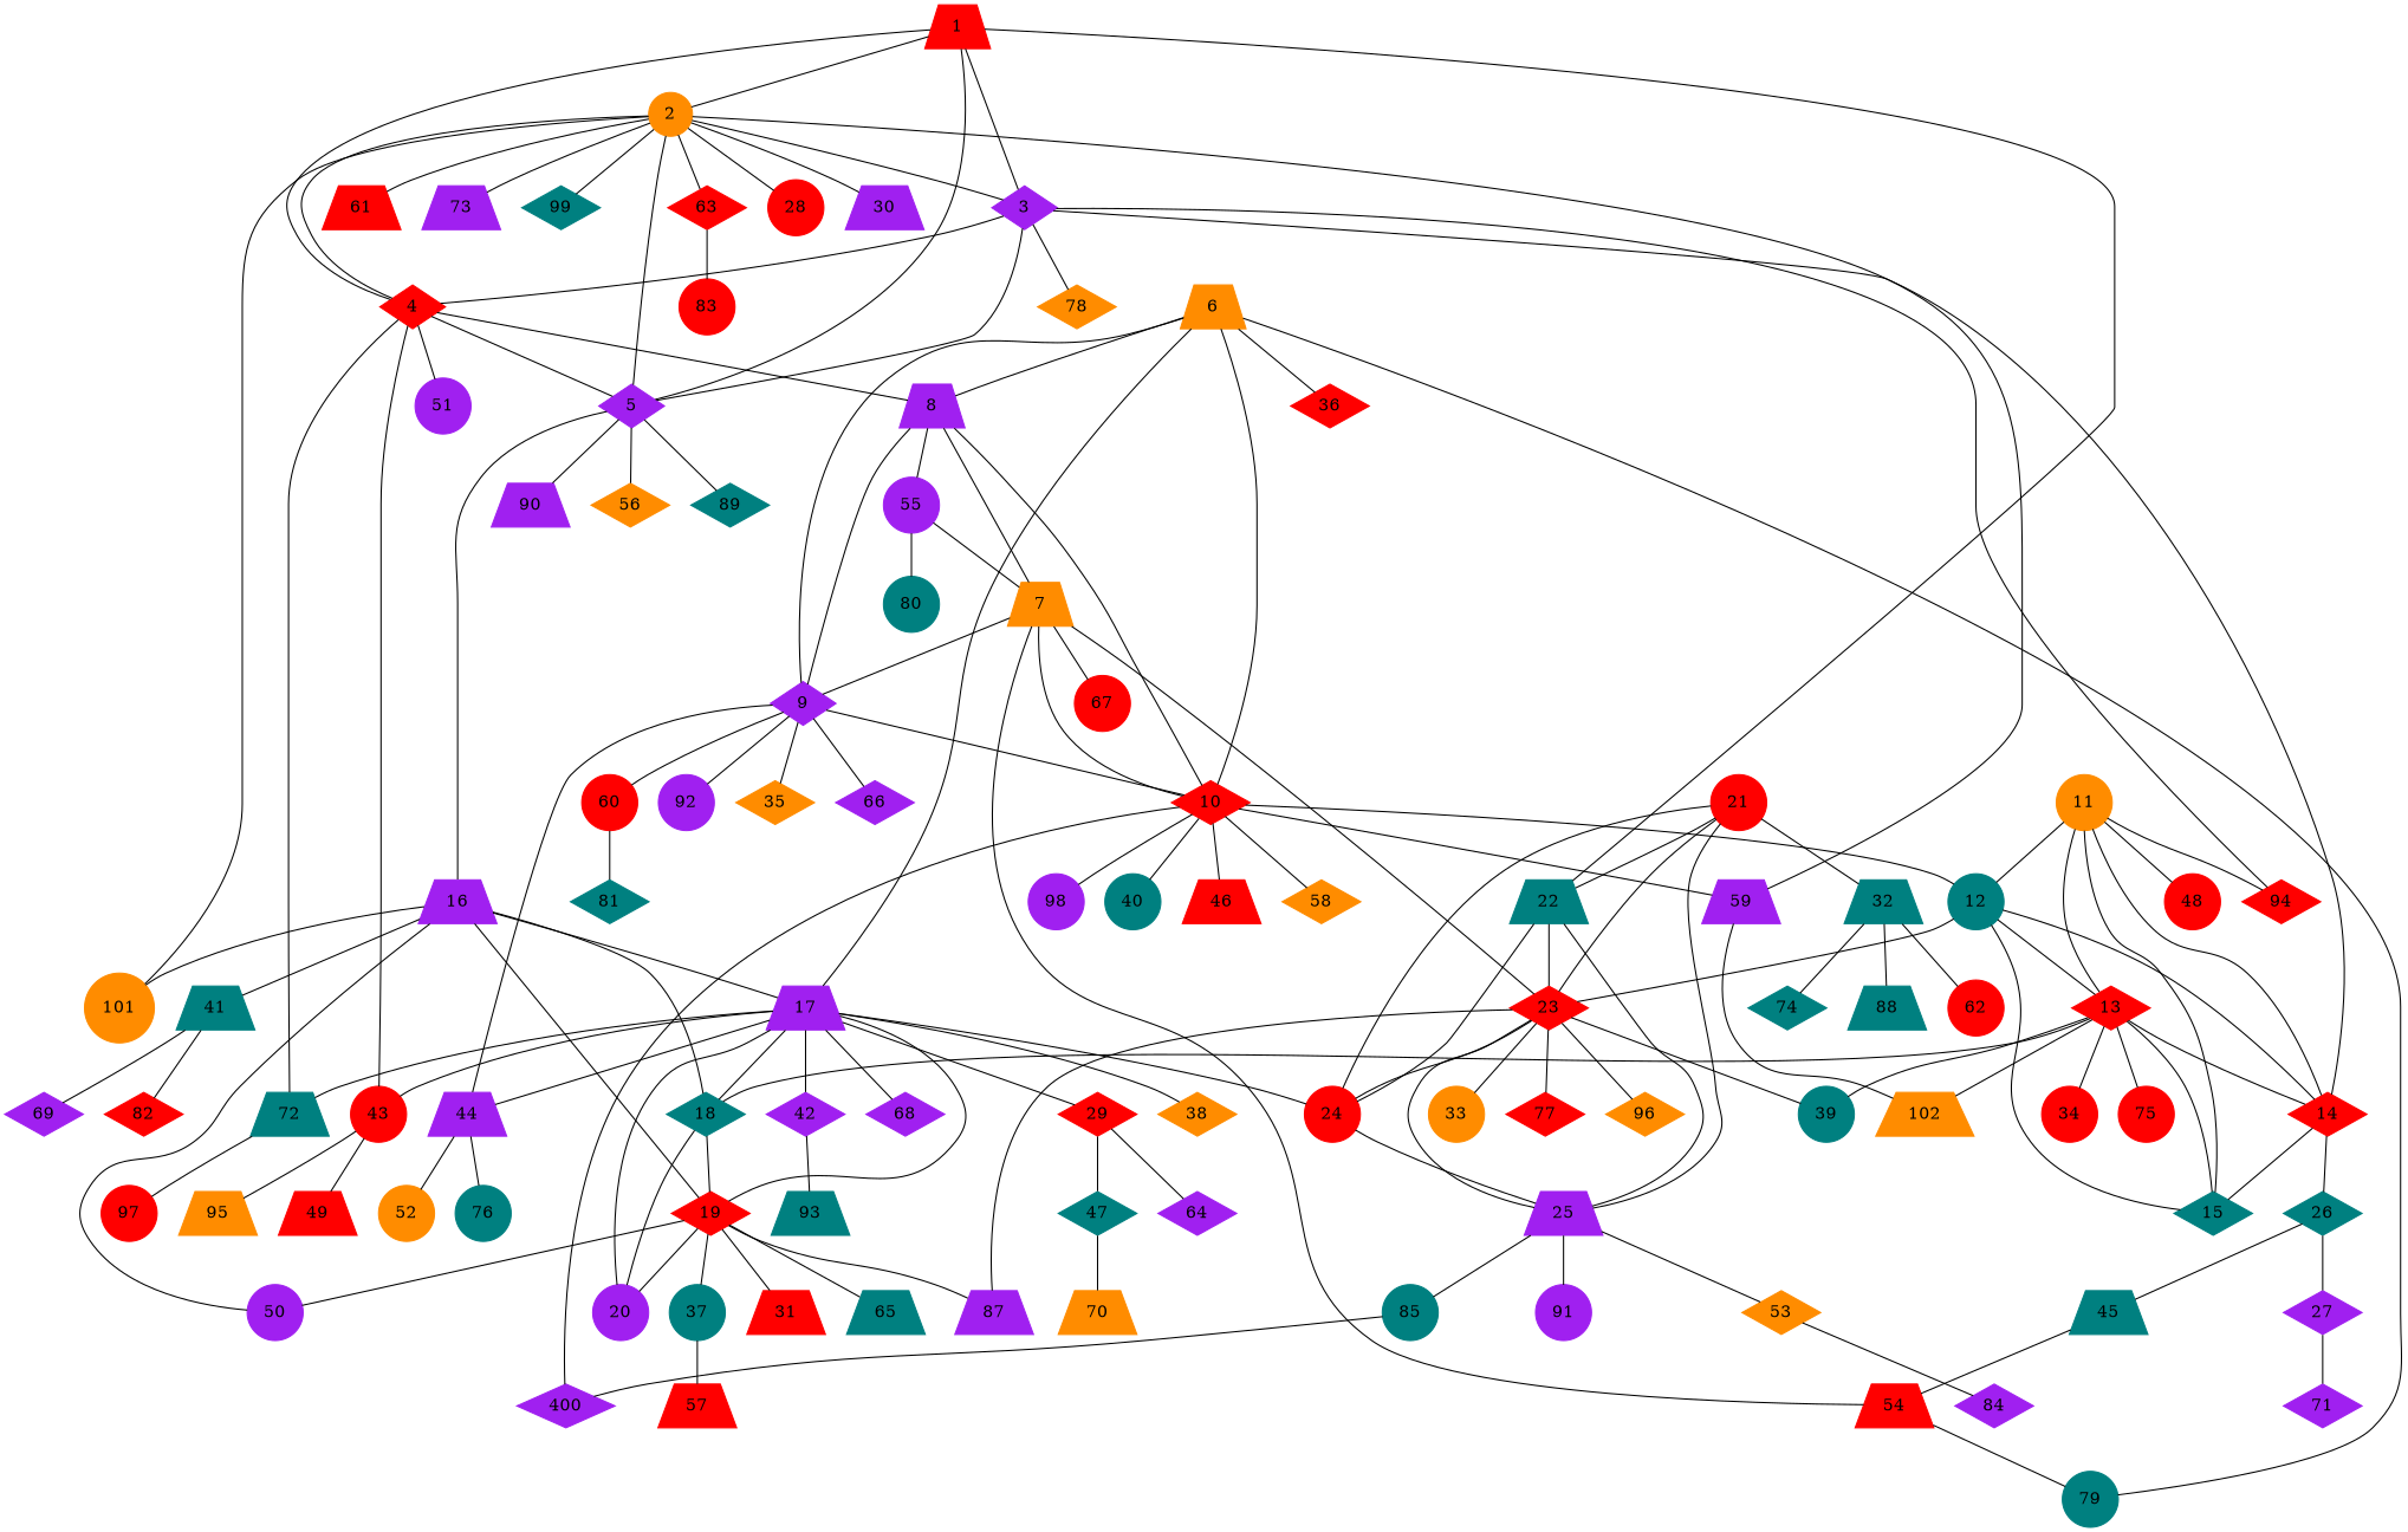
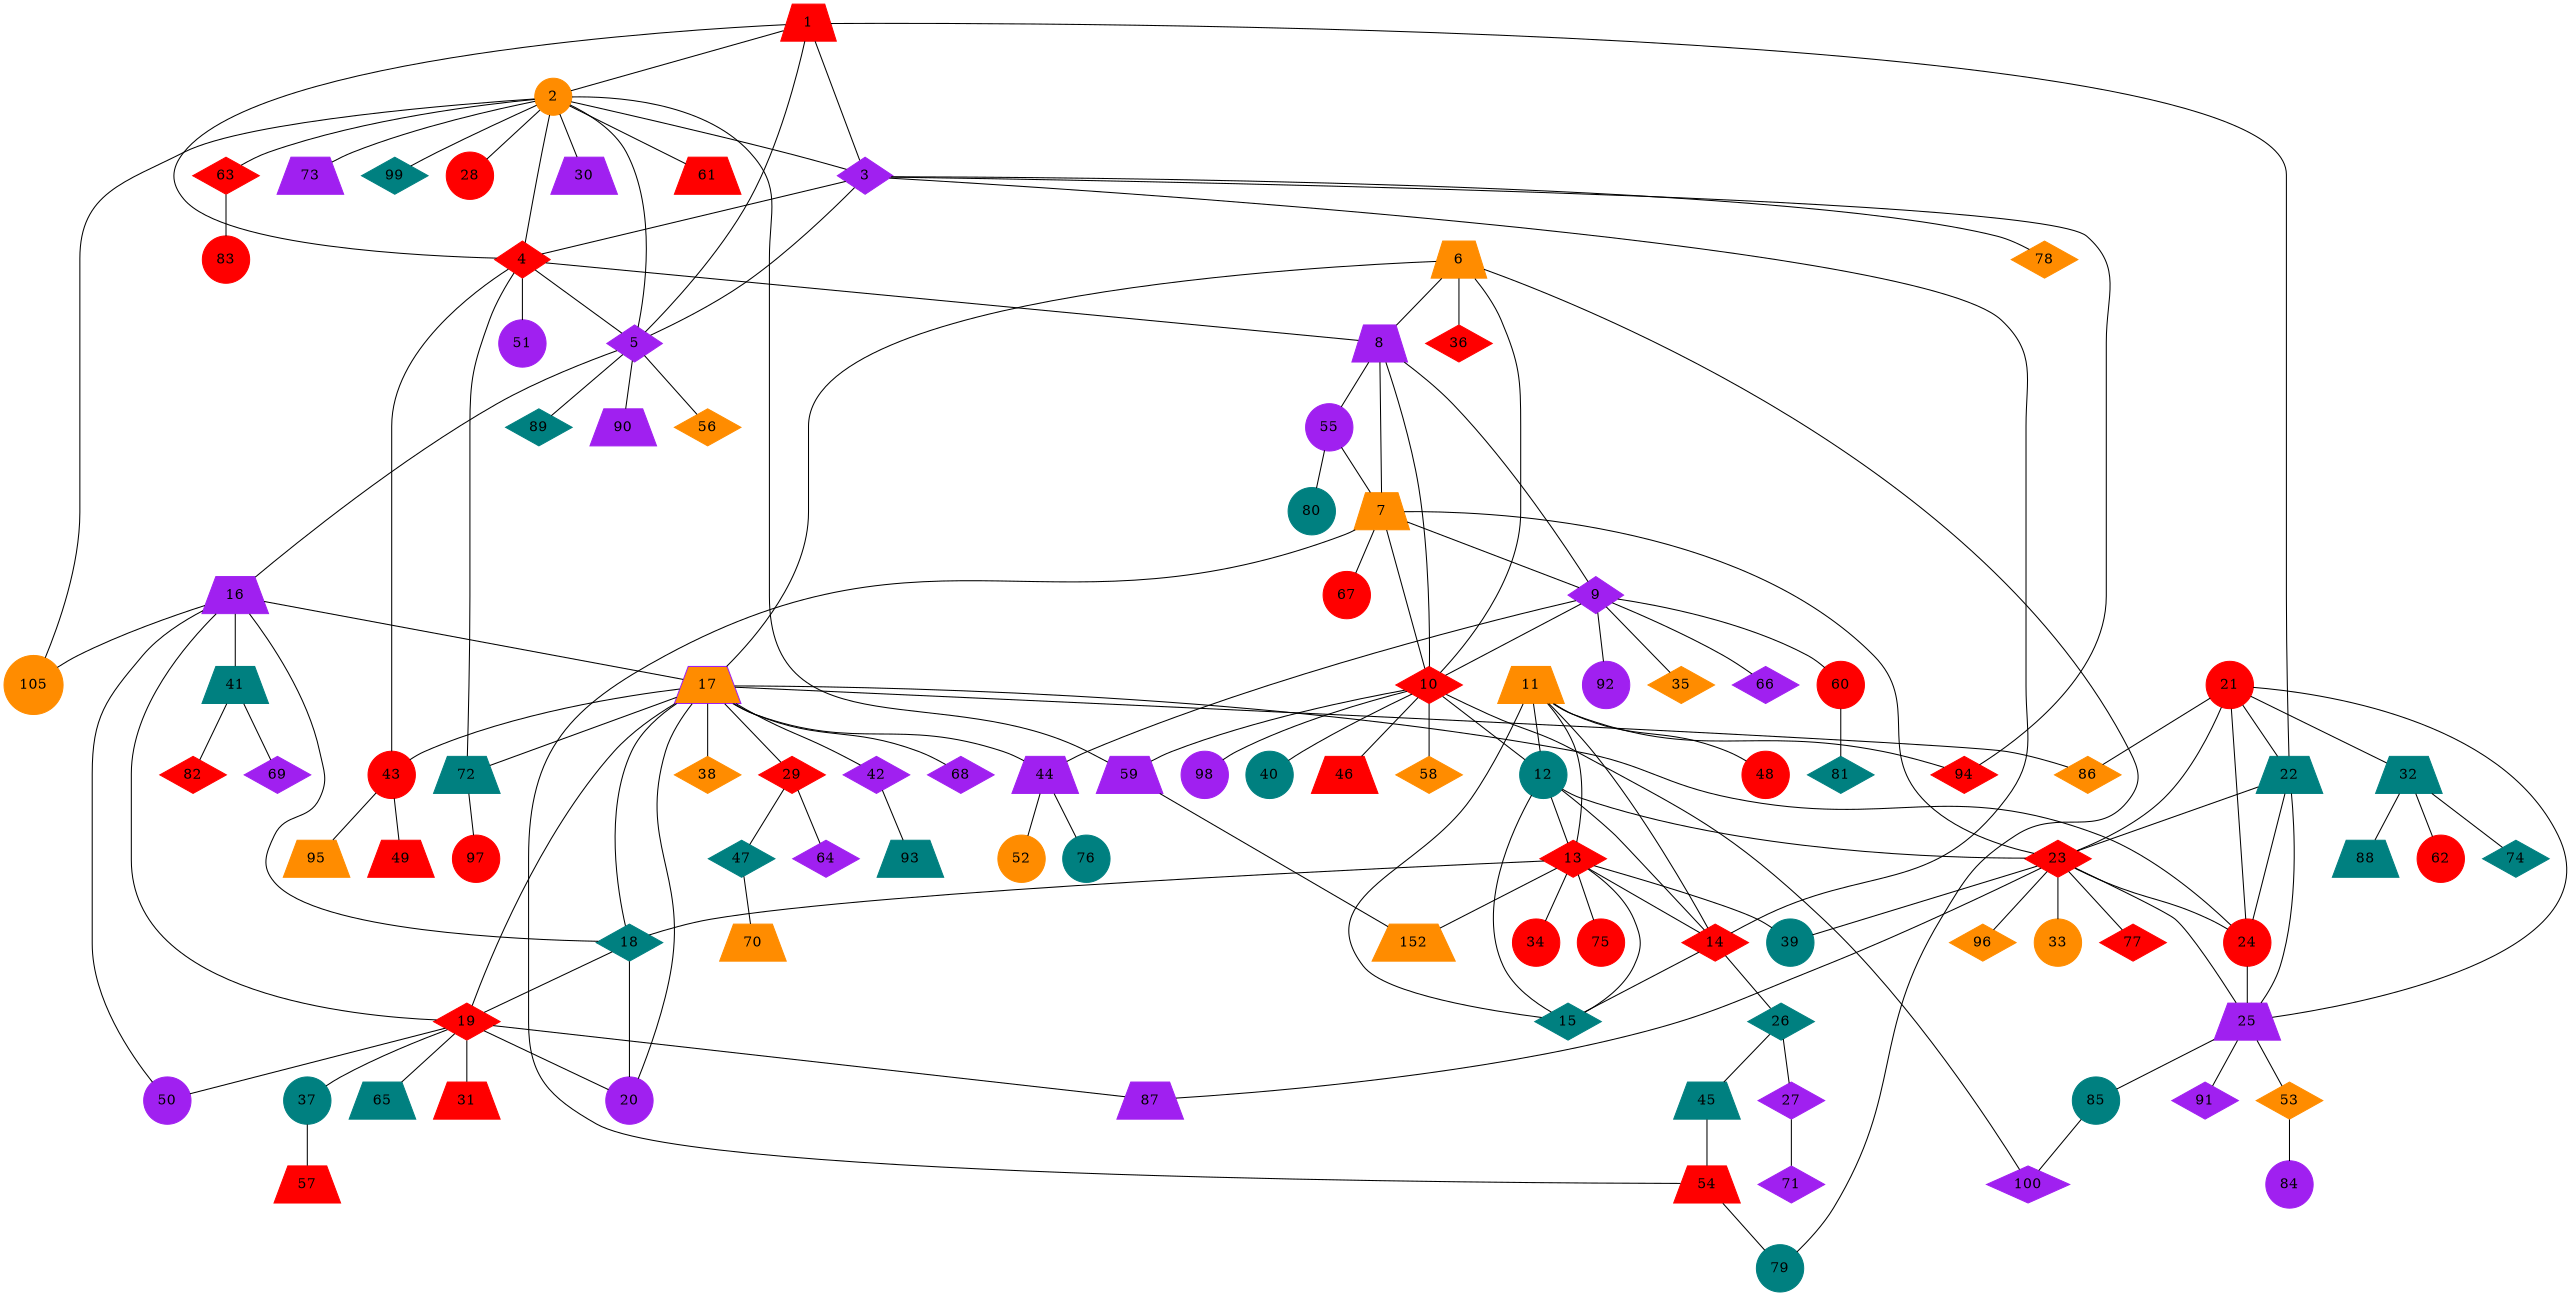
  graph {
    node [color=red shape=diamond style=filled]
    1 [shape=trapezium]
    2 [color=darkorange shape=circle]
    3 [color=purple]
    4
    5 [color=purple]
    22 [color=teal shape=trapezium]
    28 [shape=circle]
    30 [color=purple shape=trapezium]
    59 [color=purple shape=trapezium]
    61 [shape=trapezium]
    63
    73 [color=purple shape=trapezium]
    99 [color=teal]
-   101 [color=darkorange shape=circle]
+   101 [color=darkorange shape=circle label=105]
    14
    78 [color=darkorange]
    94
    8 [color=purple shape=trapezium]
    43 [shape=circle]
    51 [color=purple shape=circle]
    72 [color=teal shape=trapezium]
    16 [color=purple shape=trapezium]
    56 [color=darkorange]
    89 [color=teal]
    90 [color=purple shape=trapezium]
    23
    24 [shape=circle]
    25 [color=purple shape=trapezium]
-   102 [color=darkorange shape=trapezium]
+   102 [color=darkorange shape=trapezium label=152]
    83 [shape=circle]
    15 [color=teal]
    26 [color=teal]
    9 [color=purple]
    10
    55 [color=purple shape=circle]
    49 [shape=trapezium]
    95 [color=darkorange shape=trapezium]
    97 [shape=circle]
-   17 [color=purple shape=trapezium]
+   17 [color=purple shape=trapezium fillcolor=darkorange]
    18 [color=teal]
    19
    41 [color=teal shape=trapezium]
    50 [color=purple shape=circle]
    6 [color=darkorange shape=trapezium]
    36
    79 [color=teal shape=circle]
    7 [color=darkorange shape=trapezium]
    54 [shape=trapezium]
    67 [shape=circle]
    35 [color=darkorange]
    44 [color=purple shape=trapezium]
    60 [shape=circle]
    66 [color=purple]
    92 [color=purple shape=circle]
    12 [color=teal shape=circle]
    40 [color=teal shape=circle]
    46 [shape=trapezium]
    58 [color=darkorange]
    98 [color=purple shape=circle]
-   100 [color=purple label=400]
+   100 [color=purple]
    20 [color=purple shape=circle]
    29
    38 [color=darkorange]
    42 [color=purple]
    68 [color=purple]
+   86 [color=darkorange]
    39 [color=teal shape=circle]
    87 [color=purple shape=trapezium]
    33 [color=darkorange shape=circle]
    77
    96 [color=darkorange]
    80 [color=teal shape=circle]
    52 [color=darkorange shape=circle]
    76 [color=teal shape=circle]
    81 [color=teal]
    13
-   11 [color=darkorange shape=circle]
+   11 [color=darkorange shape=trapezium]
    48 [shape=circle]
    34 [shape=circle]
    75 [shape=circle]
    27 [color=purple]
    45 [color=teal shape=trapezium]
    31 [shape=trapezium]
    37 [color=teal shape=circle]
    65 [color=teal shape=trapezium]
    69 [color=purple]
    82
    47 [color=teal]
    64 [color=purple]
    93 [color=teal shape=trapezium]
    57 [shape=trapezium]
    21 [shape=circle]
    32 [color=teal shape=trapezium]
    53 [color=darkorange]
    85 [color=teal shape=circle]
-   91 [color=purple shape=circle]
+   91 [color=purple]
    62 [shape=circle]
    74 [color=teal]
    88 [color=teal shape=trapezium]
-   84 [color=purple]
+   84 [color=purple shape=circle]
    71 [color=purple]
    70 [color=darkorange shape=trapezium]
    1 -- 2
    1 -- 3
    1 -- 4
    1 -- 5
    1 -- 22
    2 -- 3
    2 -- 4
    2 -- 5
    2 -- 28
    2 -- 30
    2 -- 59
    2 -- 61
    2 -- 63
    2 -- 73
    2 -- 99
    2 -- 101
    3 -- 4
    3 -- 5
    3 -- 14
    3 -- 78
    3 -- 94
    4 -- 5
    4 -- 8
    4 -- 43
    4 -- 51
    4 -- 72
    5 -- 16
    5 -- 56
    5 -- 89
    5 -- 90
    22 -- 23
    22 -- 24
    22 -- 25
    59 -- 102
    63 -- 83
    14 -- 15
    14 -- 26
    8 -- 9
    8 -- 10
    8 -- 55
    43 -- 49
    43 -- 95
    72 -- 97
    16 -- 101
    16 -- 17
    16 -- 18
    16 -- 19
    16 -- 41
    16 -- 50
    23 -- 24
    23 -- 25
    23 -- 39
    23 -- 87
    23 -- 33
    23 -- 77
    23 -- 96
    24 -- 25
    25 -- 53
    25 -- 85
    25 -- 91
    26 -- 27
    26 -- 45
    9 -- 10
    9 -- 35
    9 -- 44
    9 -- 60
    9 -- 66
    9 -- 92
    10 -- 59
    10 -- 12
    10 -- 40
    10 -- 46
    10 -- 58
    10 -- 98
    10 -- 100
    55 -- 7
    55 -- 80
    17 -- 43
    17 -- 72
    17 -- 24
    17 -- 18
    17 -- 19
    17 -- 44
    17 -- 20
    17 -- 29
    17 -- 38
    17 -- 42
    17 -- 68
+   17 -- 86
    18 -- 19
    18 -- 20
    19 -- 50
    19 -- 20
    19 -- 87
    19 -- 31
    19 -- 37
    19 -- 65
    41 -- 69
    41 -- 82
    6 -- 8
-   6 -- 9
    6 -- 10
    6 -- 17
    6 -- 36
    6 -- 79
    7 -- 8
    7 -- 23
    7 -- 9
    7 -- 10
    7 -- 54
    7 -- 67
    54 -- 79
    44 -- 52
    44 -- 76
    60 -- 81
    12 -- 14
    12 -- 23
    12 -- 15
    12 -- 13
    29 -- 47
    29 -- 64
    42 -- 93
    13 -- 14
    13 -- 102
    13 -- 15
    13 -- 18
    13 -- 39
    13 -- 34
    13 -- 75
    11 -- 14
    11 -- 94
    11 -- 15
    11 -- 12
    11 -- 13
    11 -- 48
    27 -- 71
    45 -- 54
    37 -- 57
    47 -- 70
    21 -- 22
    21 -- 23
    21 -- 24
    21 -- 25
+   21 -- 86
    21 -- 32
    32 -- 62
    32 -- 74
    32 -- 88
    53 -- 84
    85 -- 100
  }
